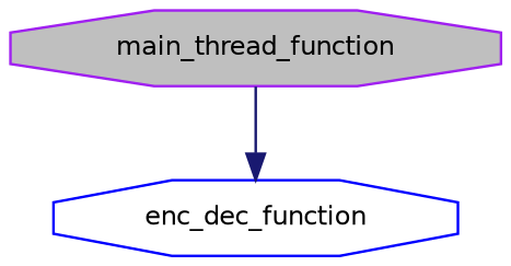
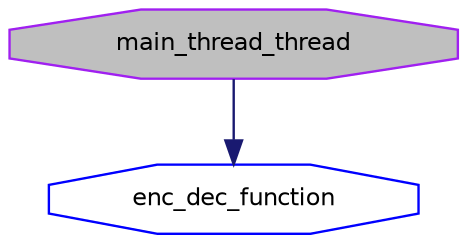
  digraph {
    rankdir=TB
    node [fontname=Helvetica fontsize=10 shape=octagon style=filled]
-   n1 [color=purple fillcolor=grey75 fontcolor=black height=0.2 label=main_thread_function width=0.4]
+   n1 [color=purple fillcolor=grey75 fontcolor=black height=0.2 label=main_thread_thread width=0.4]
    n2 [color=blue fillcolor=white height=0.2 label=enc_dec_function width=0.4]
    n1 -> n2 [color=midnightblue fontname=Helvetica fontsize=10 labelfontname=Helvetica labelfontsize=10 style=solid]
  }
